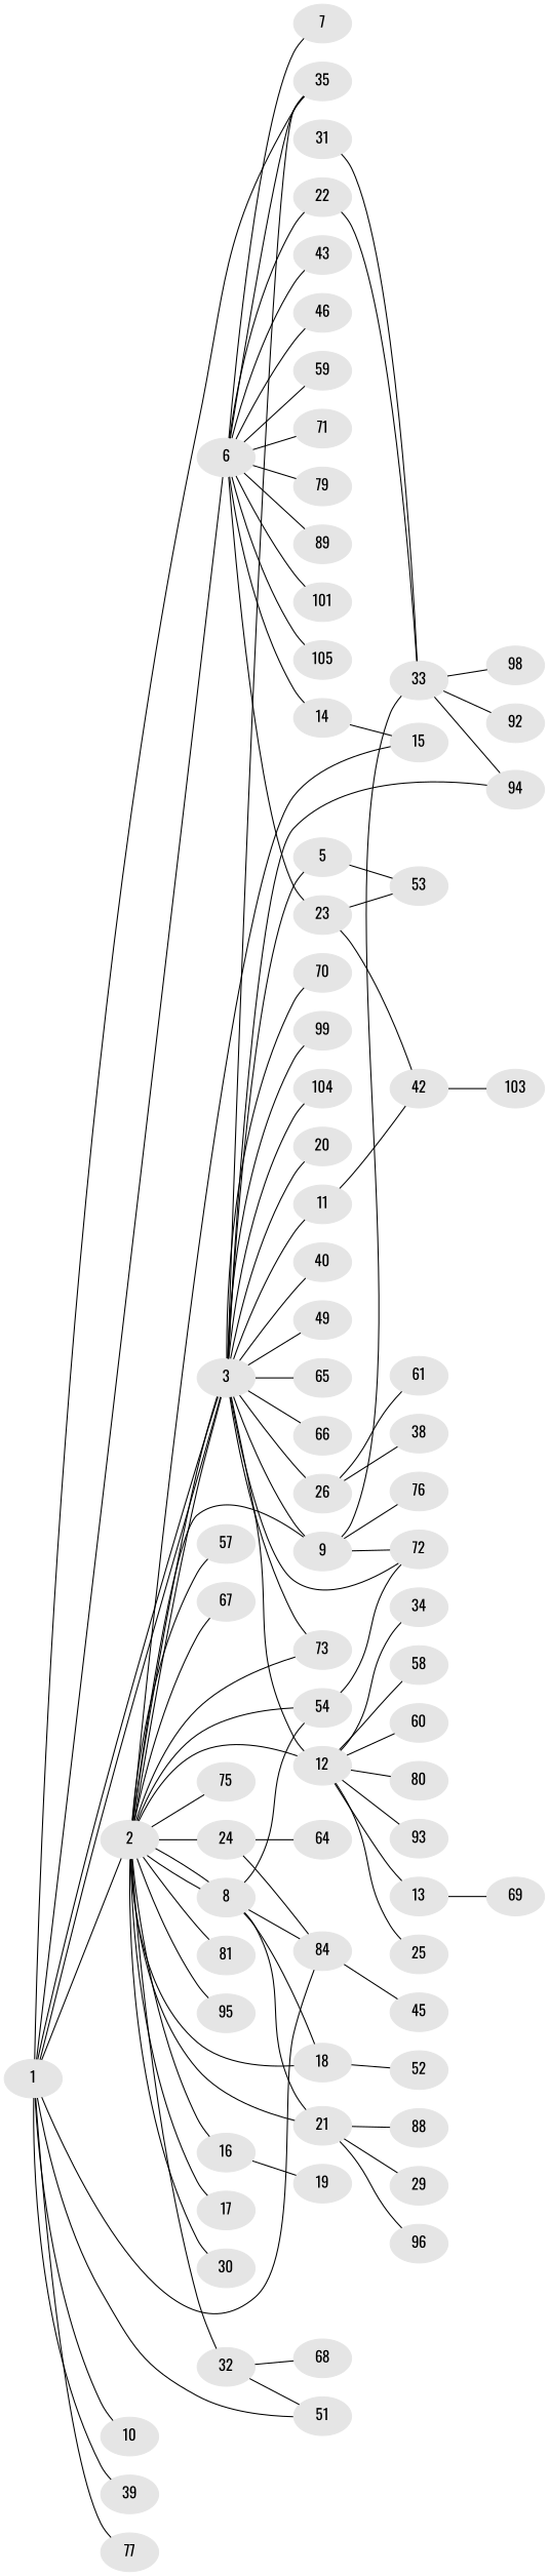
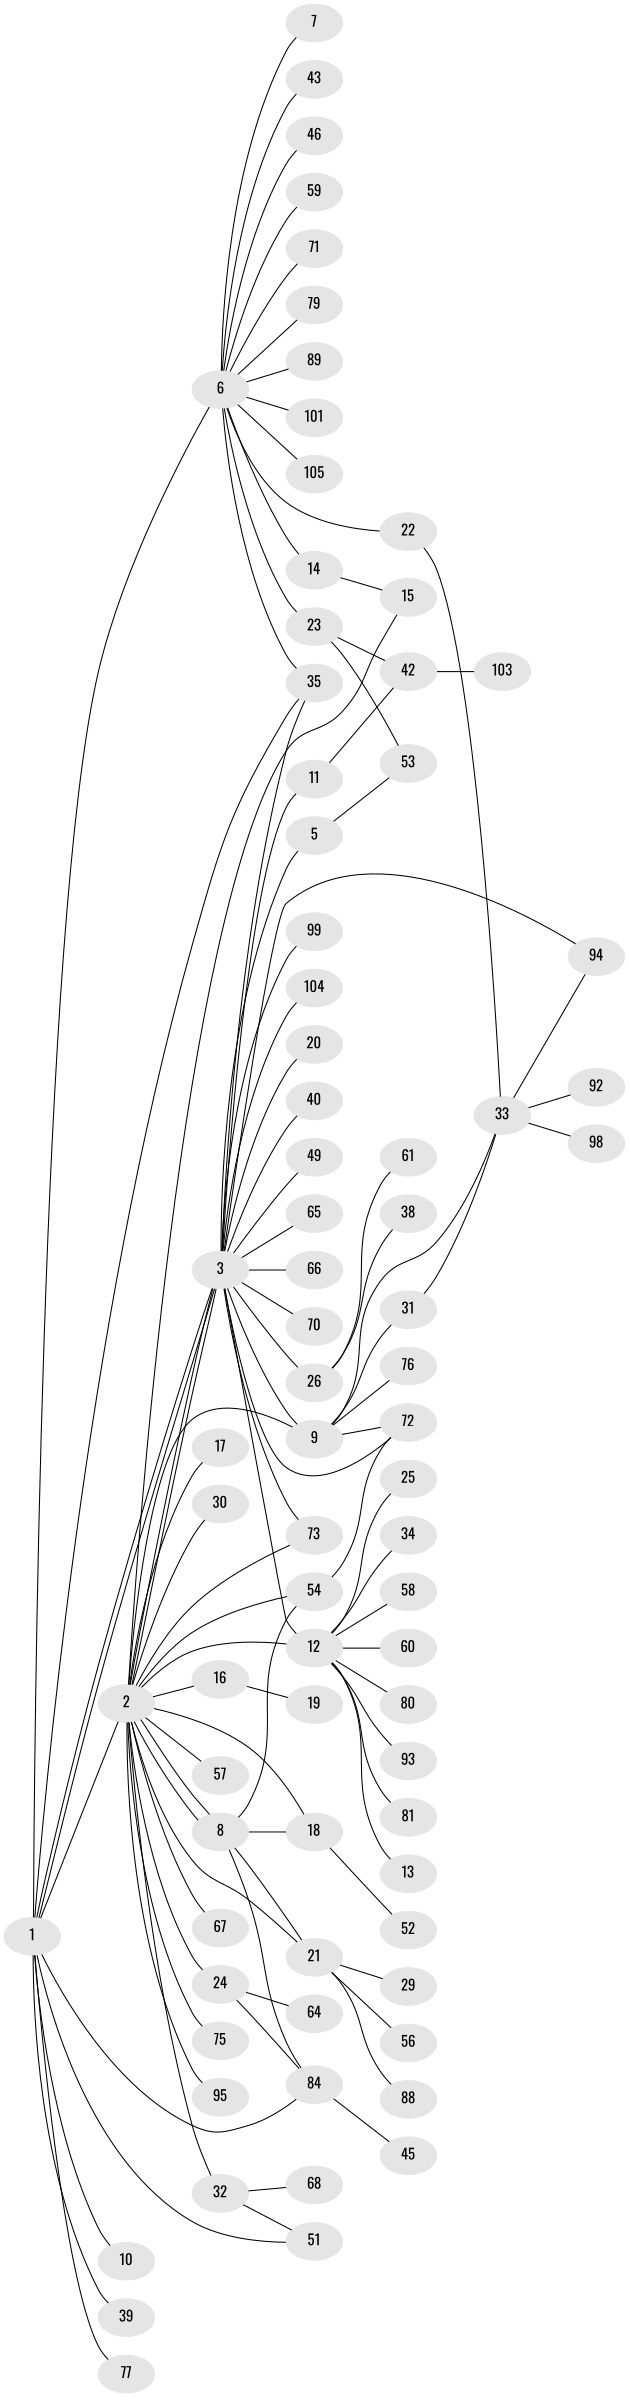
  graph {
    fontname=Oswald
    rankdir=LR
    node [color=gray90 fontname=Oswald style=filled]
    edge [fontname=Oswald]
    1 [super="+48"]
    2 [super="+4"]
    3 [super="+27"]
    6 [super="+100"]
    10 [super="+36"]
    35 [super="+55"]
    39
    n8 [label=84 super="+74"]
    51
    77
    8 [super="+63"]
    9 [super="+97"]
    12 [super="+28"]
    15
    16 [super="+41"]
    17
    18
    21 [super="+102"]
    24 [super="+47"]
    30
    32
    54
    57
    67
    73
    75
    81
    n28 [label=95]
    5 [super="+50"]
    11
    20
    26 [super="+87"]
    40
    49
    65
    66
    70
    72 [super="+78"]
    94
    99
    104
    7
    14 [super="+85"]
    22 [super="+84"]
    23
    43
    46
    59 [super="+62"]
    71
    79
    89
    101
    105
    45
    31
    33 [super="+86"]
    76
    13
    25
    34 [super="+95"]
    58
    60
    80
    93
    19
    52
    29
-   56 [label=96]
+   56
    88 [super="+90"]
    64
    68
    53
    42 [super="+96"]
    38
    61
    92
    98
    103
-   69
    1 -- 2
    1 -- 3
    1 -- 3
    1 -- 6
    1 -- 10
    1 -- 35
    1 -- 39
    1 -- n8
    1 -- 51
    1 -- 77
    2 -- 3
    2 -- 3
    2 -- 8
    2 -- 8
    2 -- 9
    2 -- 12
    2 -- 15
    2 -- 16
    2 -- 17
    2 -- 18
    2 -- 21
    2 -- 24
    2 -- 30
    2 -- 32
    2 -- 54 [weight=2]
    2 -- 57
    2 -- 67
    2 -- 73
    2 -- 75
-   2 -- 81
+   12 -- 81
    2 -- n28
    3 -- 35
    3 -- 9
    3 -- 12
    3 -- 73
    3 -- 5
    3 -- 11
    3 -- 20
    3 -- 26
    3 -- 40
    3 -- 49
    3 -- 65
    3 -- 66
    3 -- 70
    3 -- 72
    3 -- 94
    3 -- 99
    3 -- 104
    6 -- 35
    6 -- 7
    6 -- 14
    6 -- 22
    6 -- 23
    6 -- 43
    6 -- 46
    6 -- 59
    6 -- 71
    6 -- 79
    6 -- 89
    6 -- 101
    6 -- 105
    n8 -- 45
    8 -- n8
    8 -- 18
    8 -- 21
    8 -- 54
    9 -- 72
+   9 -- 31
    9 -- 33
    9 -- 76
    12 -- 13
    12 -- 25
    12 -- 34
    12 -- 58
    12 -- 60
    12 -- 80
    12 -- 93
    16 -- 19
    18 -- 52
    21 -- 29
    21 -- 56
    21 -- 88
    24 -- n8
    24 -- 64
    32 -- 51
    32 -- 68
    54 -- 72
    5 -- 53
    11 -- 42
    26 -- 38
    26 -- 61
    14 -- 15
    22 -- 33
    23 -- 53
    23 -- 42
    31 -- 33
    33 -- 94
    33 -- 92
    33 -- 98
-   13 -- 69
    42 -- 103
  }
